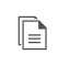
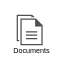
  <mxCell id="0" />
  <mxCell id="1" parent="0" />
  <mxCell id="2" value="" style="group" vertex="1" connectable="0" parent="1"><mxGeometry x="20" y="20" width="64.75" height="75.0" as="geometry" /></mxCell>
+ <mxCell id="3" value="Documents" style="text;html=1;strokeColor=none;fillColor=none;align=center;verticalAlign=middle;whiteSpace=wrap;rounded=0;" vertex="1" parent="2"><mxGeometry y="55.0" width="64.75" height="20" as="geometry" /></mxCell>
  <mxCell id="4" value="" style="pointerEvents=1;shadow=0;dashed=0;html=1;strokeColor=none;fillColor=#505050;labelPosition=center;verticalLabelPosition=bottom;verticalAlign=top;outlineConnect=0;align=center;shape=mxgraph.office.concepts.documents;aspect=fixed;" vertex="1" parent="2"><mxGeometry x="7.375" y="4.0" width="43.44" height="51" as="geometry" /></mxCell>
